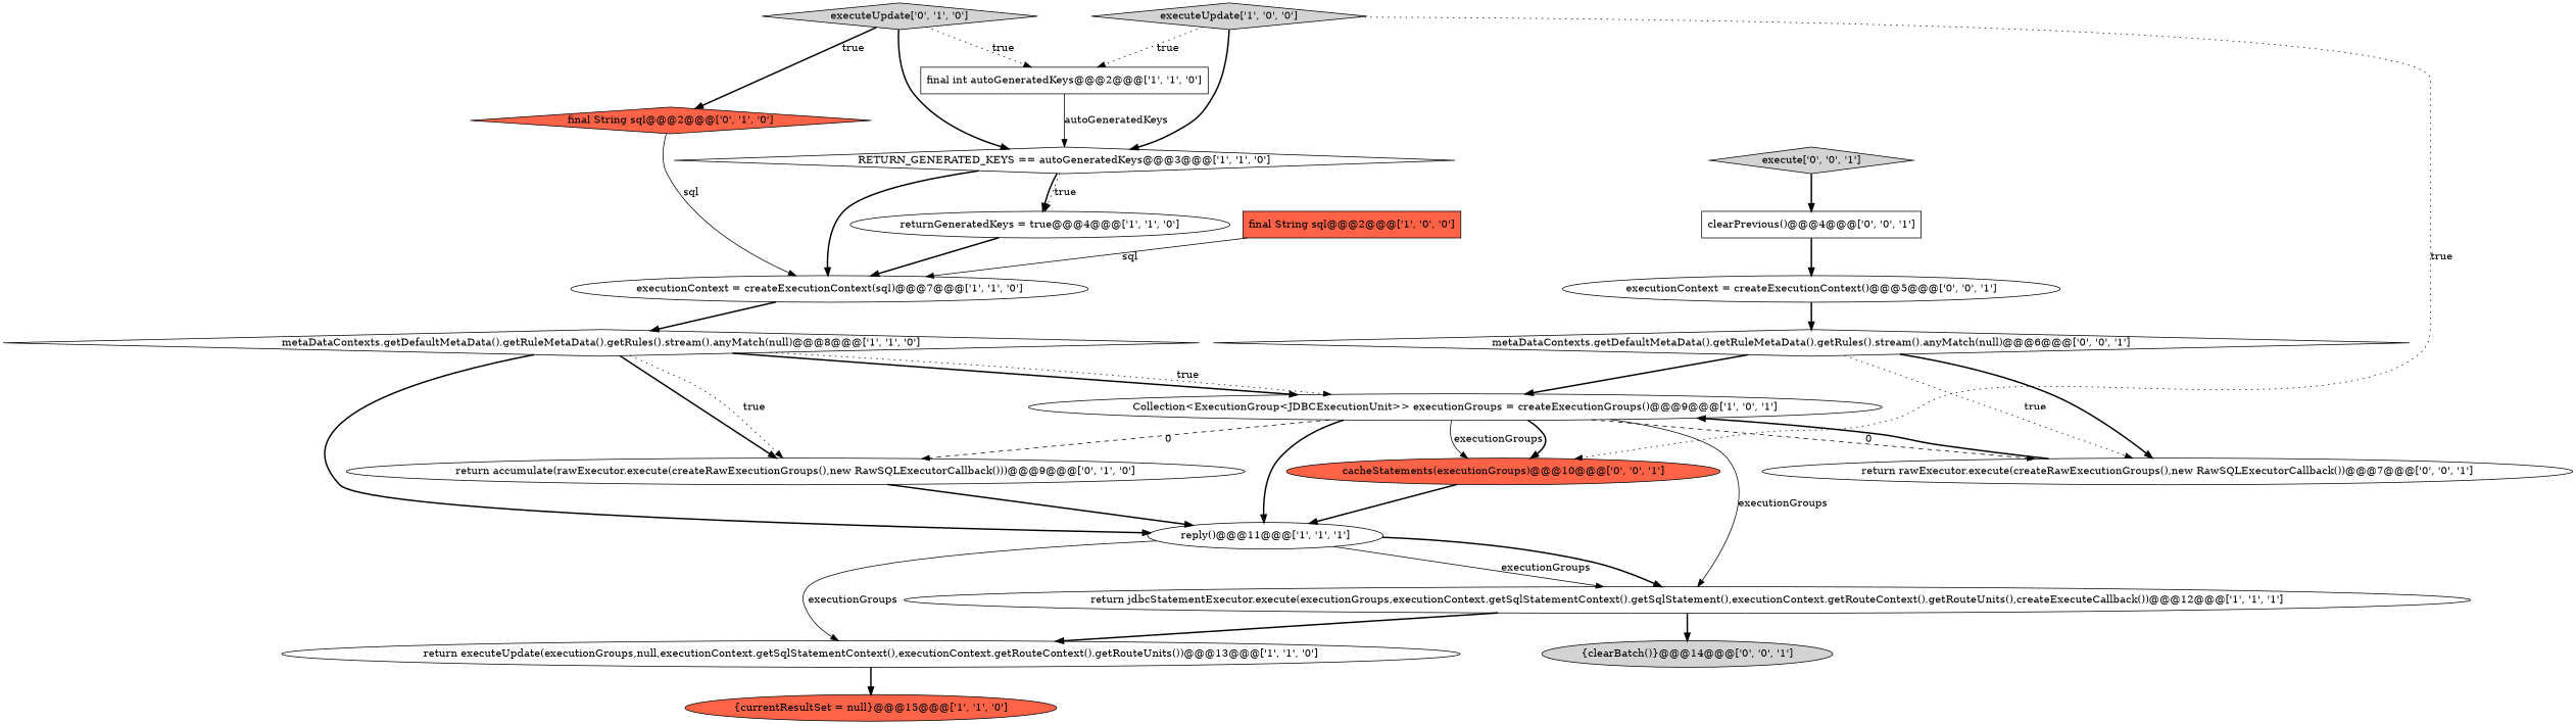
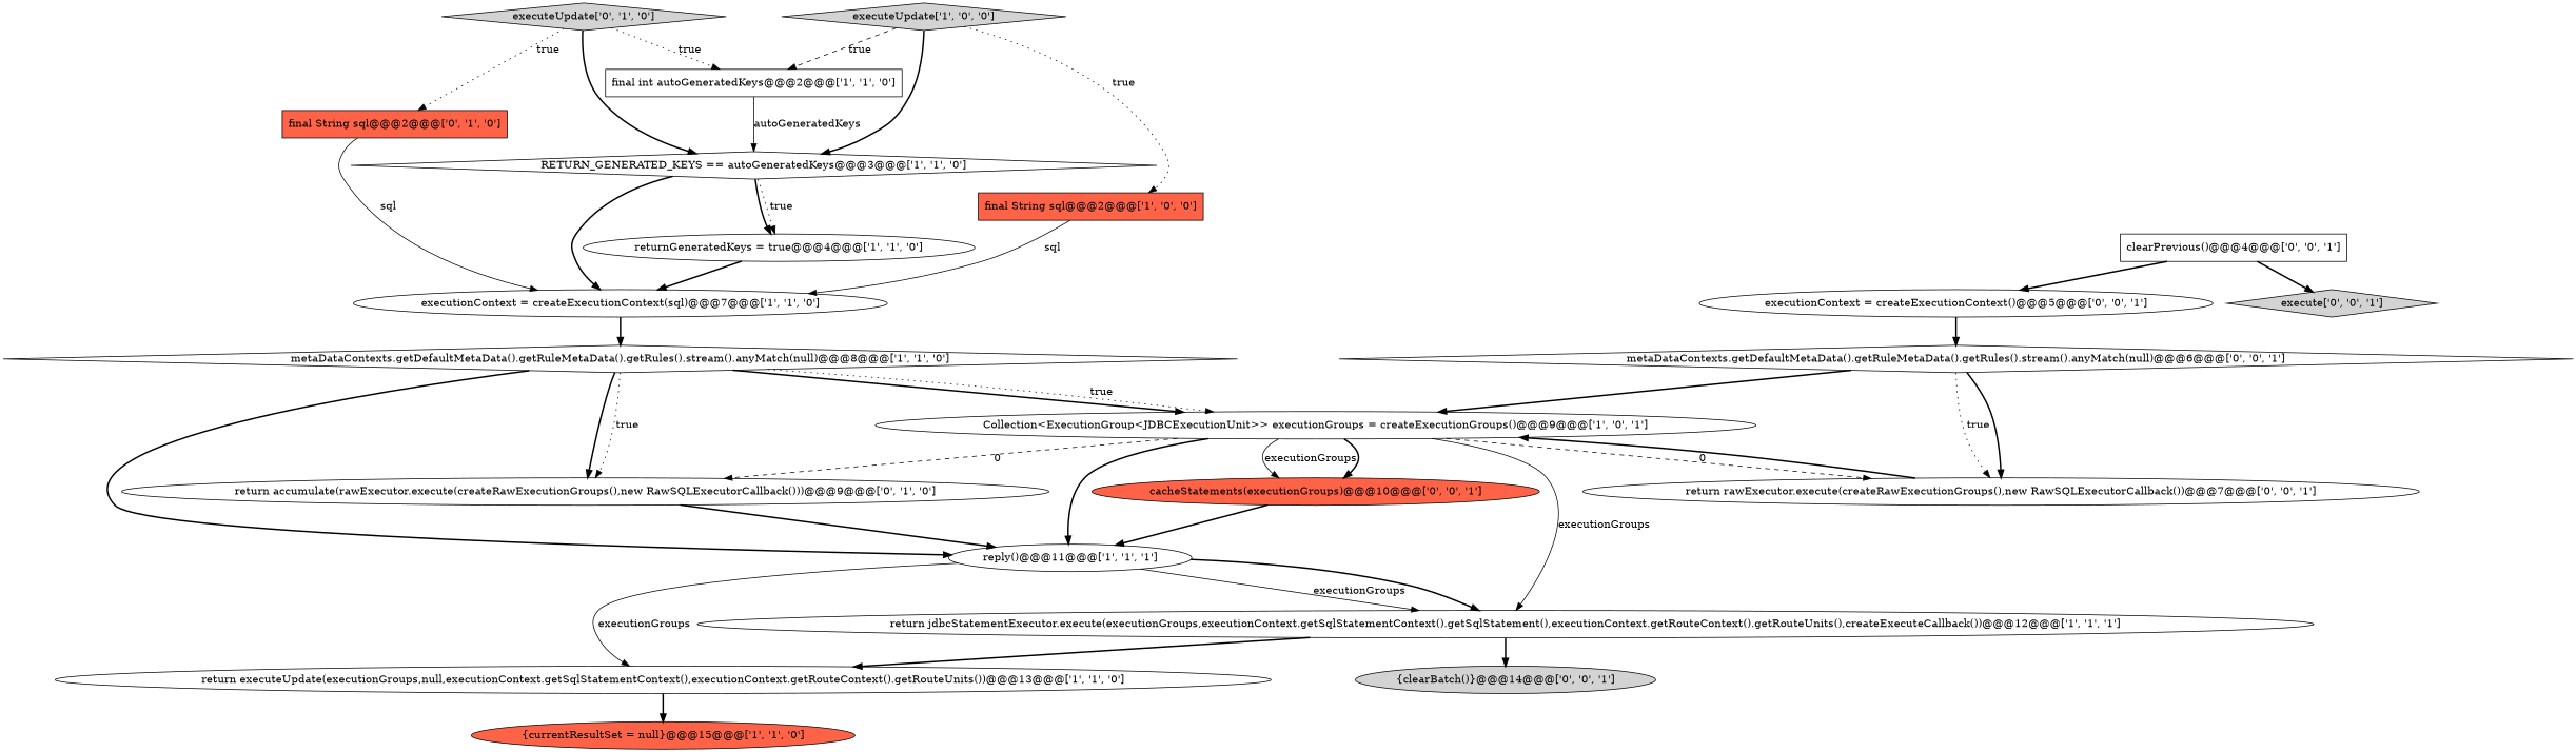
  digraph {
    node [fillcolor=white shape=ellipse style=filled]
    edge [style=bold]
    n1 [fillcolor=lightgray label="executeUpdate['0', '1', '0']" shape=diamond]
-   n2 [fillcolor=tomato label="final String sql@@@2@@@['0', '1', '0']" shape=diamond]
+   n2 [fillcolor=tomato label="final String sql@@@2@@@['0', '1', '0']" shape=box]
    n3 [label="RETURN_GENERATED_KEYS == autoGeneratedKeys@@@3@@@['1', '1', '0']" shape=diamond]
    n4 [label="final int autoGeneratedKeys@@@2@@@['1', '1', '0']" shape=box]
    n5 [label="executionContext = createExecutionContext(sql)@@@7@@@['1', '1', '0']"]
    n6 [label="returnGeneratedKeys = true@@@4@@@['1', '1', '0']"]
    n7 [label="metaDataContexts.getDefaultMetaData().getRuleMetaData().getRules().stream().anyMatch(null)@@@8@@@['1', '1', '0']" shape=diamond]
    n8 [label="return accumulate(rawExecutor.execute(createRawExecutionGroups(),new RawSQLExecutorCallback()))@@@9@@@['0', '1', '0']"]
    n9 [label="reply()@@@11@@@['1', '1', '1']"]
    n10 [label="Collection<ExecutionGroup<JDBCExecutionUnit>> executionGroups = createExecutionGroups()@@@9@@@['1', '0', '1']"]
    n11 [label="return jdbcStatementExecutor.execute(executionGroups,executionContext.getSqlStatementContext().getSqlStatement(),executionContext.getRouteContext().getRouteUnits(),createExecuteCallback())@@@12@@@['1', '1', '1']"]
    n12 [label="return executeUpdate(executionGroups,null,executionContext.getSqlStatementContext(),executionContext.getRouteContext().getRouteUnits())@@@13@@@['1', '1', '0']"]
    n13 [label="return rawExecutor.execute(createRawExecutionGroups(),new RawSQLExecutorCallback())@@@7@@@['0', '0', '1']"]
    n14 [fillcolor=tomato label="cacheStatements(executionGroups)@@@10@@@['0', '0', '1']"]
    n15 [fillcolor=lightgray label="{clearBatch()}@@@14@@@['0', '0', '1']"]
    n16 [fillcolor=tomato label="{currentResultSet = null}@@@15@@@['1', '1', '0']"]
    n17 [label="clearPrevious()@@@4@@@['0', '0', '1']" shape=box]
    n18 [label="executionContext = createExecutionContext()@@@5@@@['0', '0', '1']"]
    n19 [label="metaDataContexts.getDefaultMetaData().getRuleMetaData().getRules().stream().anyMatch(null)@@@6@@@['0', '0', '1']" shape=diamond]
    n20 [fillcolor=tomato label="final String sql@@@2@@@['1', '0', '0']" shape=box]
    n21 [fillcolor=lightgray label="executeUpdate['1', '0', '0']" shape=diamond]
    n22 [fillcolor=lightgray label="execute['0', '0', '1']" shape=diamond]
-   n1 -> n2 [label=true]
+   n1 -> n2 [label=true style=dotted]
    n1 -> n3
    n1 -> n4 [label=true style=dotted]
    n2 -> n5 [label=sql style=solid]
    n3 -> n5
    n3 -> n6
    n3 -> n6 [label=true style=dotted]
    n4 -> n3 [label=autoGeneratedKeys style=solid]
    n5 -> n7
    n6 -> n5
    n7 -> n8
    n7 -> n8 [label=true style=dotted]
    n7 -> n9
    n7 -> n10
    n7 -> n10 [label=true style=dotted]
    n8 -> n9
    n9 -> n11 [label=executionGroups style=solid]
    n9 -> n11
    n9 -> n12 [label=executionGroups style=solid]
    n10 -> n8 [label=0 style=dashed]
    n10 -> n9
    n10 -> n11 [label=executionGroups style=solid]
    n10 -> n13 [label=0 style=dashed]
    n10 -> n14 [label=executionGroups style=solid]
    n10 -> n14
    n11 -> n12
    n11 -> n15
    n12 -> n16
    n13 -> n10
    n14 -> n9
    n17 -> n18
    n18 -> n19
    n19 -> n10
    n19 -> n13 [label=true style=dotted]
    n19 -> n13
    n20 -> n5 [label=sql style=solid]
    n21 -> n3
-   n21 -> n4 [label=true style=dotted]
-   n21 -> n14 [label=true style=dotted]
-   n22 -> n17
+   n21 -> n4 [label=true style=dashed]
+   n21 -> n20 [label=true style=dotted]
+   n17 -> n22
  }
